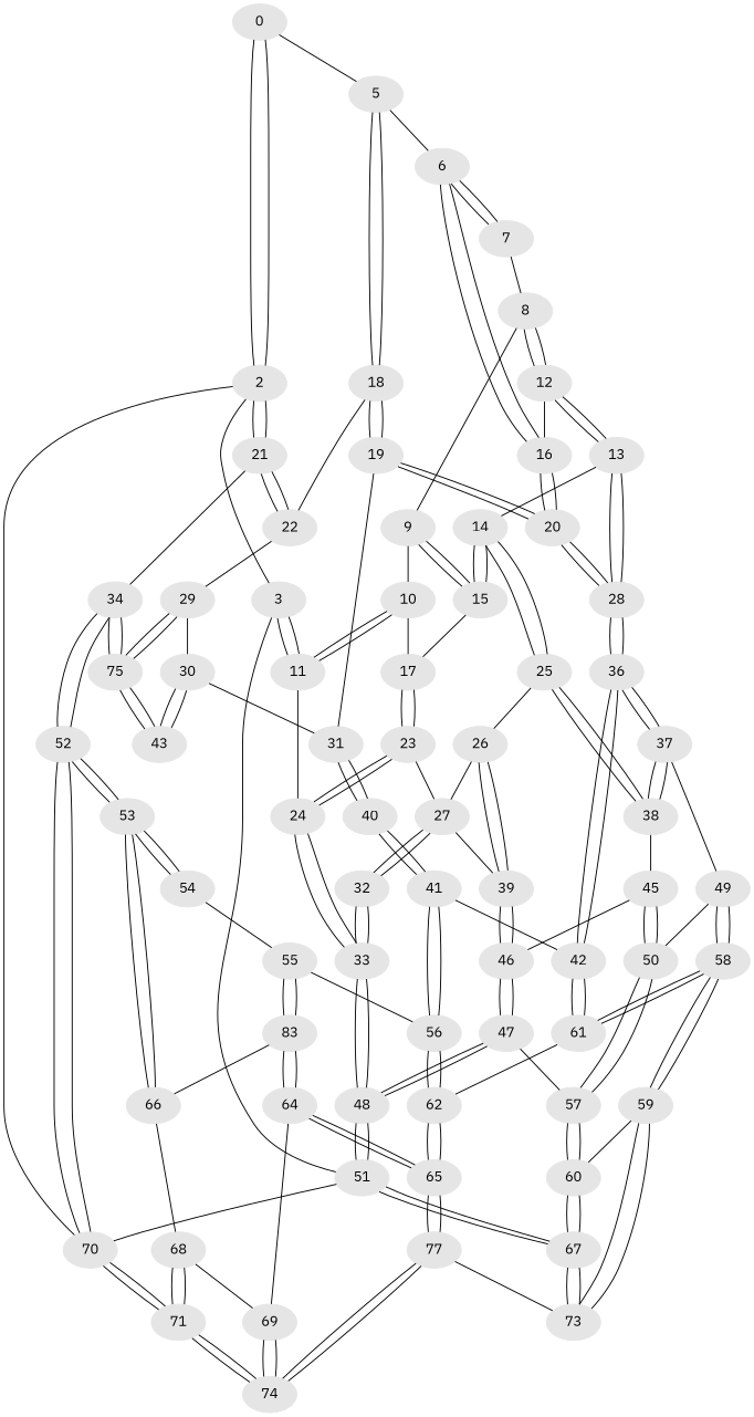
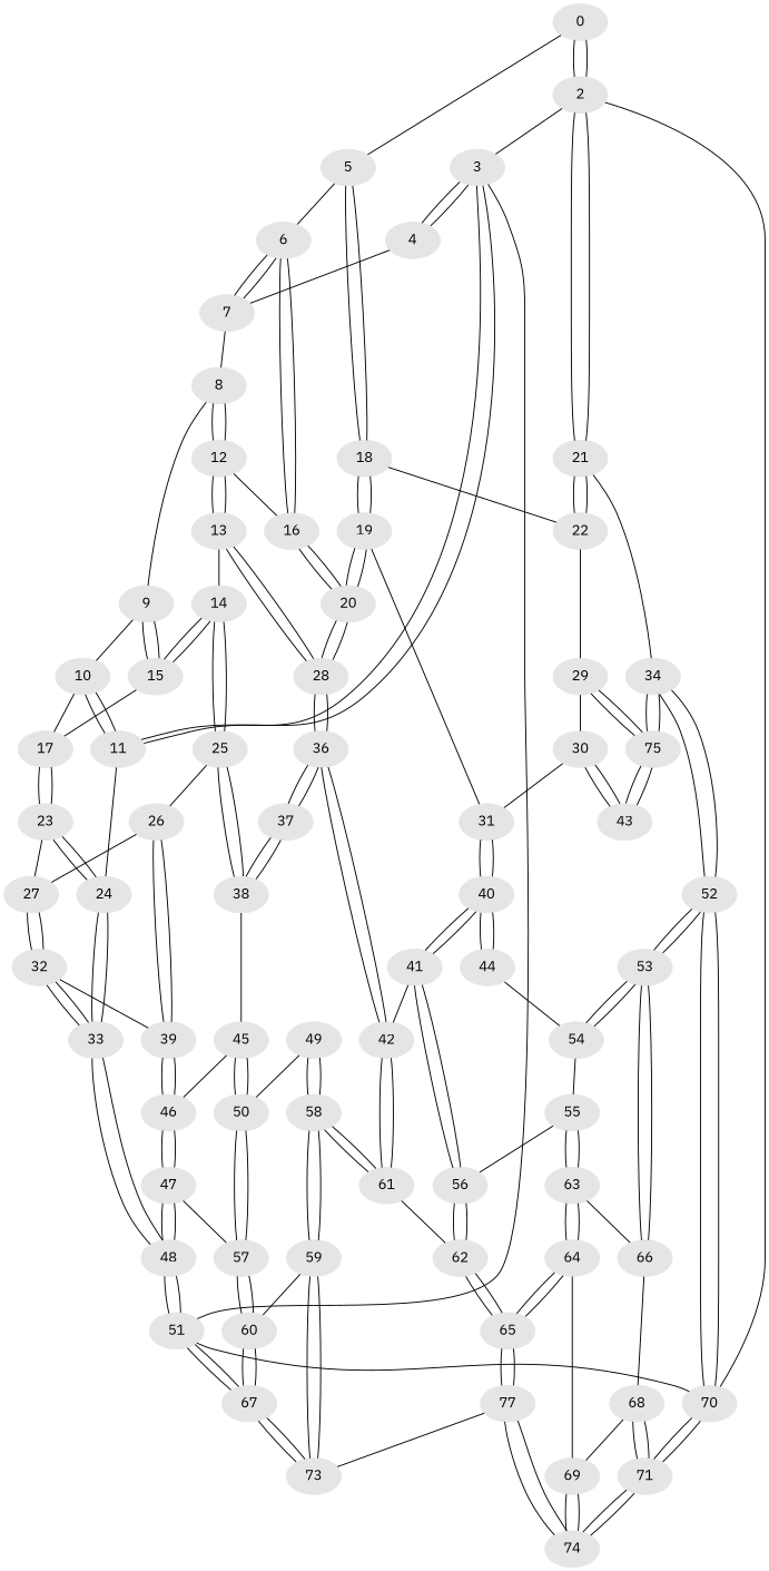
  graph {
    fontname="IBM Plex Sans"
    node [color=gray90 fontname="IBM Plex Sans" style=filled]
    edge [fontname="IBM Plex Sans"]
    n1 [label=0]
    2
    5
    3
    21
    70
    6
    18
+   4
    11
    51
    22
    34
    71
    7
    24
    67
    8
    16
    19
    20
    9
    12
    10
    15
    13
    17
    23
    33
    14
    28
    25
    36
    26
    38
    27
    31
    29
    40
    n40 [label=75]
    52
    30
    32
    48
    39
    45
    46
    37
    42
    43
    41
+   44
    53
    49
    61
    50
    58
    47
    56
    54
    62
    55
    57
    60
    59
    73
    66
    68
-   63 [label=83]
+   63
    64
    65
    n72 [label=77]
    69
    74
    n1 -- 2
    n1 -- 2
    n1 -- 5
    2 -- 3
    2 -- 21
    2 -- 21
    2 -- 70
    5 -- 6
    5 -- 18
    5 -- 18
+   3 -- 4
+   3 -- 4
    3 -- 11
    3 -- 11
    3 -- 51
    21 -- 22
    21 -- 22
    21 -- 34
    70 -- 71
    70 -- 71
    6 -- 7
    6 -- 7
    6 -- 16
    6 -- 16
    18 -- 22
    18 -- 19
    18 -- 19
+   4 -- 7
    11 -- 24
    51 -- 70
    51 -- 67
    51 -- 67
    22 -- 29
    34 -- n40
    34 -- n40
    34 -- 52
    34 -- 52
    71 -- 74
    71 -- 74
    7 -- 8
    24 -- 33
    24 -- 33
    67 -- 73
    67 -- 73
    8 -- 9
    8 -- 12
    8 -- 12
    16 -- 20
    16 -- 20
    19 -- 20
    19 -- 20
    19 -- 31
    20 -- 28
    20 -- 28
    9 -- 10
    9 -- 15
    9 -- 15
    12 -- 16
    12 -- 13
    12 -- 13
    10 -- 11
    10 -- 11
    10 -- 17
    15 -- 17
    13 -- 14
    13 -- 28
    13 -- 28
    17 -- 23
    17 -- 23
    23 -- 24
    23 -- 24
    23 -- 27
    33 -- 48
    33 -- 48
    14 -- 15
    14 -- 15
    14 -- 25
    14 -- 25
    28 -- 36
    28 -- 36
    25 -- 26
    25 -- 38
    25 -- 38
    36 -- 37
    36 -- 37
    36 -- 42
    36 -- 42
    26 -- 27
    26 -- 39
    26 -- 39
    38 -- 45
    27 -- 32
    27 -- 32
    31 -- 40
    31 -- 40
    29 -- n40
    29 -- n40
    29 -- 30
    40 -- 41
    40 -- 41
+   40 -- 44
+   40 -- 44
    n40 -- 43
    n40 -- 43
    52 -- 70
    52 -- 70
    52 -- 53
    52 -- 53
    30 -- 31
    30 -- 43
    30 -- 43
    32 -- 33
    32 -- 33
-   27 -- 39
+   32 -- 39
    48 -- 51
    48 -- 51
    39 -- 46
    39 -- 46
    45 -- 46
    45 -- 50
    45 -- 50
    46 -- 47
    46 -- 47
    37 -- 38
    37 -- 38
-   37 -- 49
    42 -- 61
    42 -- 61
    41 -- 42
    41 -- 56
    41 -- 56
+   44 -- 54
    53 -- 54
    53 -- 54
    53 -- 66
    53 -- 66
    49 -- 50
    49 -- 58
    49 -- 58
    61 -- 62
    50 -- 57
    50 -- 57
    58 -- 61
    58 -- 61
    58 -- 59
    58 -- 59
    47 -- 48
    47 -- 48
    47 -- 57
    56 -- 62
    56 -- 62
    54 -- 55
    62 -- 65
    62 -- 65
    55 -- 56
    55 -- 63
    55 -- 63
    57 -- 60
    57 -- 60
    60 -- 67
    60 -- 67
    59 -- 60
    59 -- 73
    59 -- 73
    66 -- 68
    68 -- 71
    68 -- 71
    68 -- 69
    63 -- 66
    63 -- 64
    63 -- 64
    64 -- 65
    64 -- 65
    64 -- 69
    65 -- n72
    65 -- n72
    n72 -- 73
    n72 -- 74
    n72 -- 74
    69 -- 74
    69 -- 74
  }
